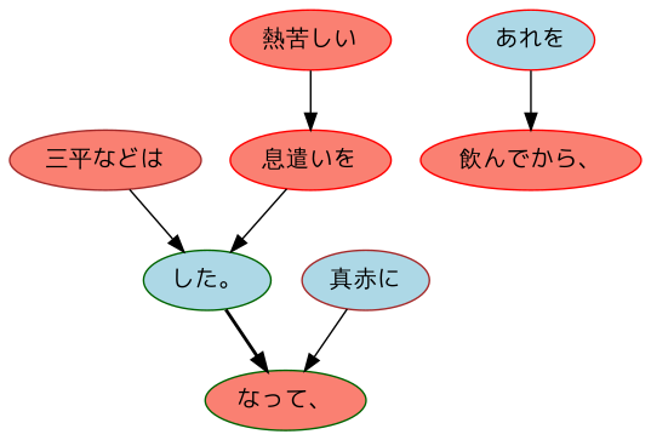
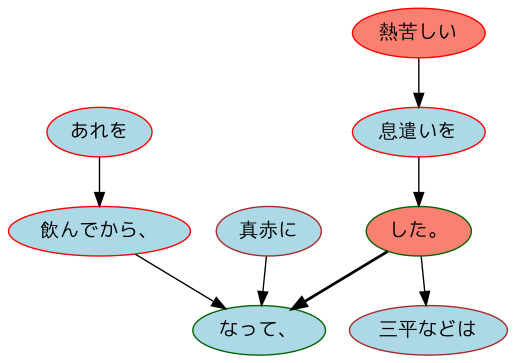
  digraph {
    fontname="Liberation Mono"
    node [color=red fillcolor=lightblue fontname="Liberation Mono" style=filled]
    edge [fontname="Liberation Mono" style=solid]
-   n1 [color=brown fillcolor=salmon label="三平などは"]
-   n2 [color=darkgreen label="した。"]
-   n3 [color=darkgreen fillcolor=salmon label="なって、"]
+   n1 [color=brown label="三平などは"]
+   n2 [color=darkgreen fillcolor=salmon label="した。"]
+   n3 [color=darkgreen label="なって、"]
    n4 [label="あれを"]
-   n5 [fillcolor=salmon label="飲んでから、"]
+   n5 [label="飲んでから、"]
    n6 [color=brown label="真赤に"]
    n7 [fillcolor=salmon label="熱苦しい"]
-   n8 [fillcolor=salmon label="息遣いを"]
-   n1 -> n2
+   n8 [label="息遣いを"]
+   n2 -> n1
    n2 -> n3 [style=bold]
    n4 -> n5
+   n5 -> n3
    n6 -> n3
    n7 -> n8
    n8 -> n2
  }
